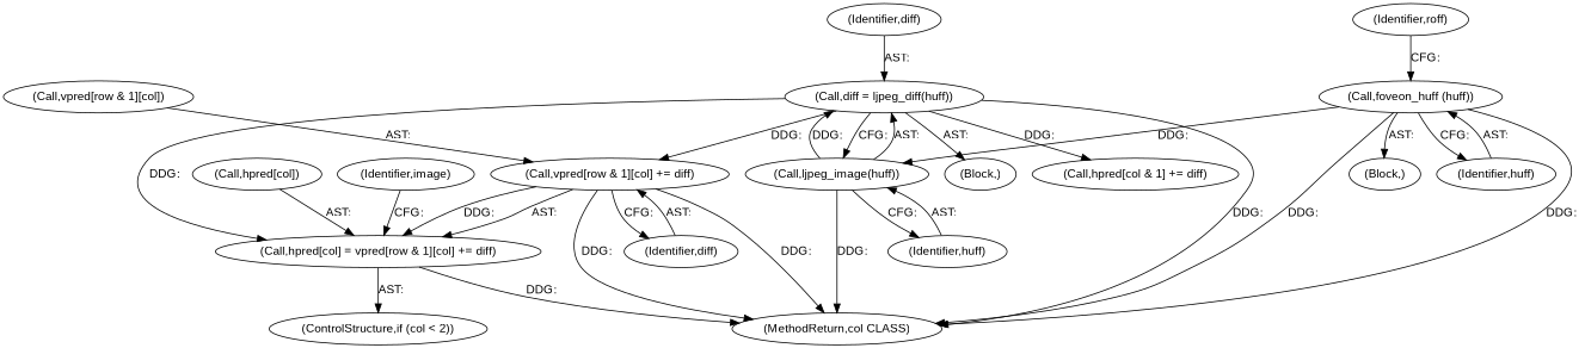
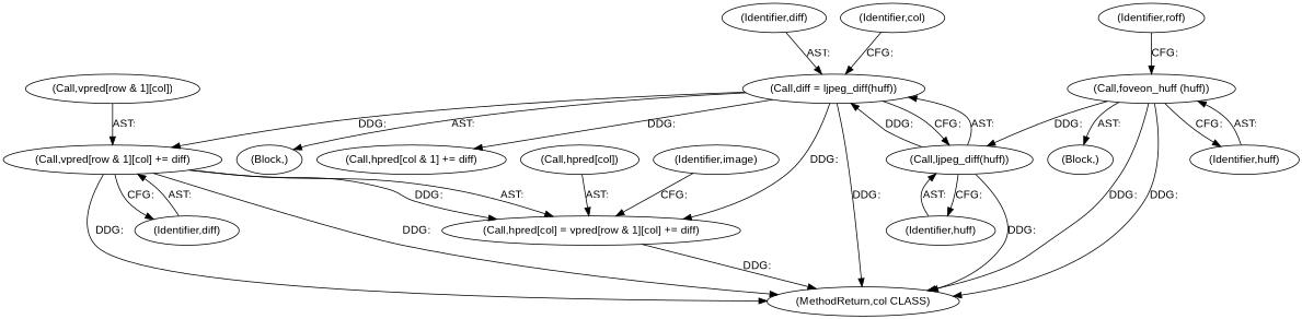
  digraph {
    fontname="Liberation Sans"
    node [fontname="Liberation Sans"]
    edge [fontname="Liberation Sans"]
    n1 [label="(Call,vpred[row & 1][col] += diff)"]
    n2 [label="(Call,hpred[col] = vpred[row & 1][col] += diff)"]
    n3 [label="(MethodReturn,col CLASS)"]
    n4 [label="(Identifier,diff)"]
-   n5 [label="(ControlStructure,if (col < 2))"]
    n6 [label="(Call,diff = ljpeg_diff(huff))"]
-   n7 [label="(Call,ljpeg_image(huff))"]
+   n7 [label="(Call,ljpeg_diff(huff))"]
    n8 [label="(Block,)"]
    n9 [label="(Call,hpred[col & 1] += diff)"]
    n10 [label="(Identifier,huff)"]
    n11 [label="(Call,foveon_huff (huff))"]
    n12 [label="(Block,)"]
    n13 [label="(Identifier,huff)"]
    n14 [label="(Call,vpred[row & 1][col])"]
    n15 [label="(Call,hpred[col])"]
    n16 [label="(Identifier,roff)"]
    n17 [label="(Identifier,image)"]
+   n18 [label="(Identifier,col)"]
    n19 [label="(Identifier,diff)"]
    n1 -> n2 [label="AST: "]
    n1 -> n2 [label="DDG: "]
    n1 -> n3 [label="DDG: "]
    n1 -> n3 [label="DDG: "]
    n1 -> n4 [label="CFG: "]
    n2 -> n3 [label="DDG: "]
-   n2 -> n5 [label="AST: "]
    n4 -> n1 [label="AST: "]
    n6 -> n1 [label="DDG: "]
    n6 -> n2 [label="DDG: "]
    n6 -> n3 [label="DDG: "]
    n6 -> n7 [label="CFG: "]
    n6 -> n8 [label="AST: "]
    n6 -> n9 [label="DDG: "]
    n7 -> n3 [label="DDG: "]
    n7 -> n6 [label="AST: "]
    n7 -> n6 [label="DDG: "]
    n7 -> n10 [label="CFG: "]
    n10 -> n7 [label="AST: "]
    n11 -> n3 [label="DDG: "]
    n11 -> n3 [label="DDG: "]
    n11 -> n7 [label="DDG: "]
    n11 -> n12 [label="AST: "]
    n11 -> n13 [label="CFG: "]
    n13 -> n11 [label="AST: "]
    n14 -> n1 [label="AST: "]
    n15 -> n2 [label="AST: "]
    n16 -> n11 [label="CFG: "]
    n17 -> n2 [label="CFG: "]
+   n18 -> n6 [label="CFG: "]
    n19 -> n6 [label="AST: "]
  }
